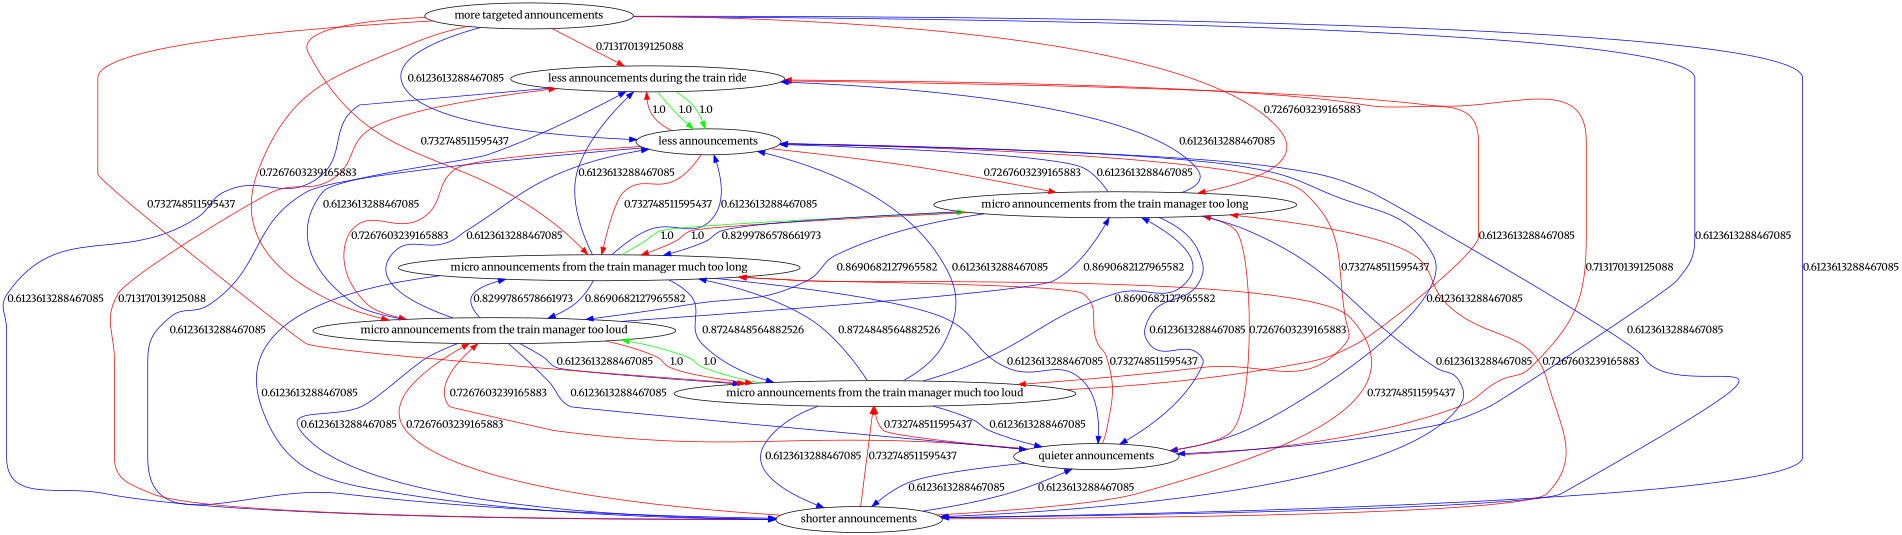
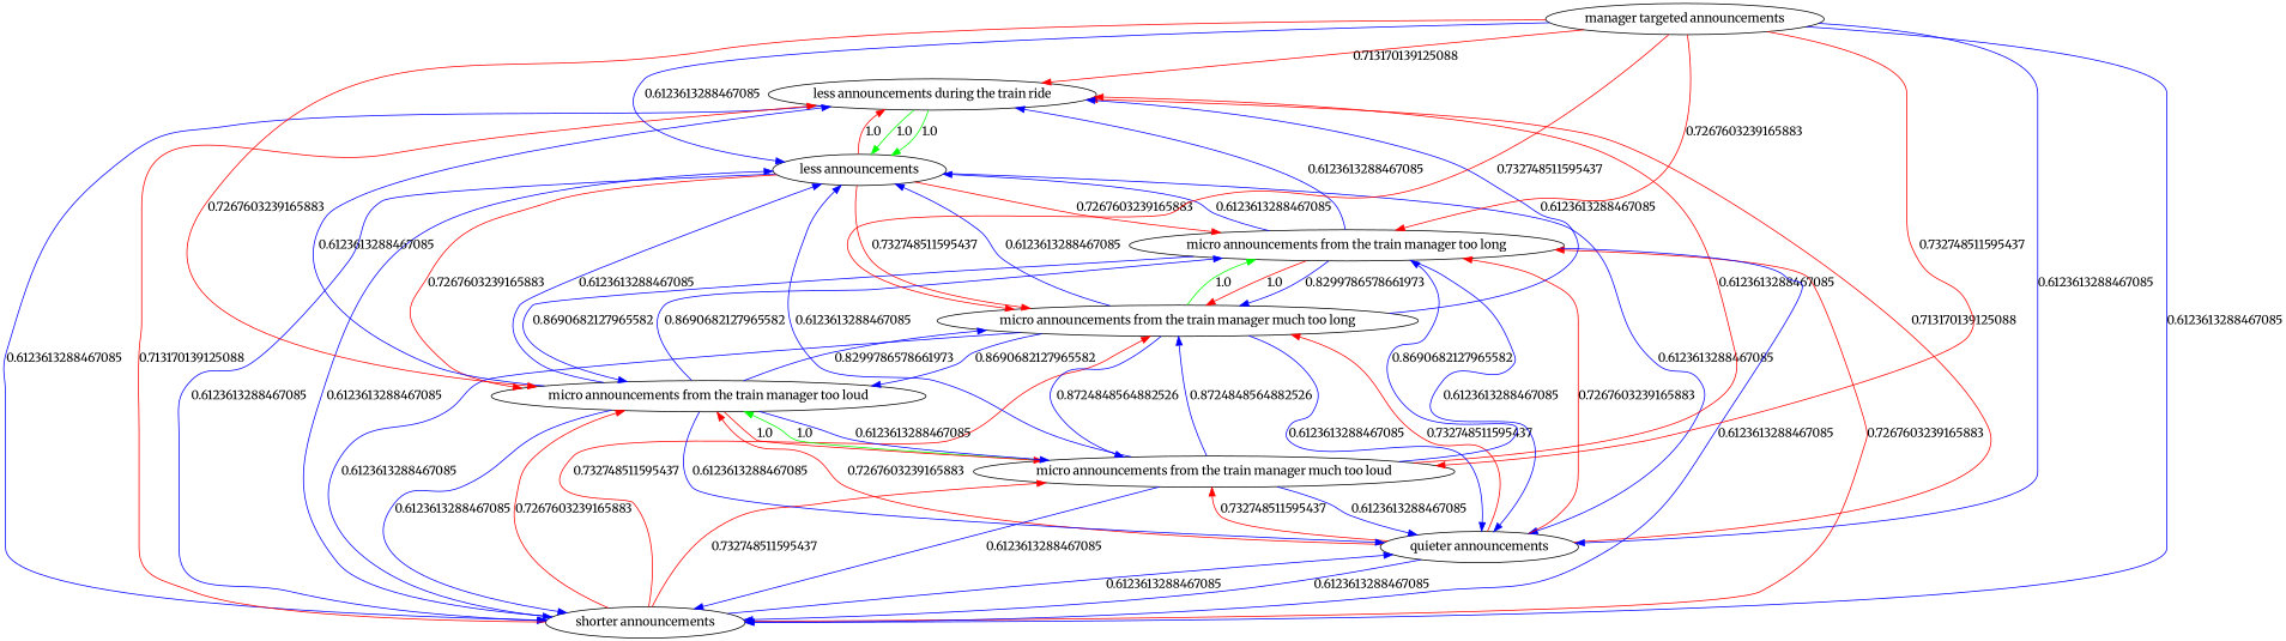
  digraph {
    fontname=Merriweather
    node [fontname=Merriweather]
    edge [color=blue fontname=Merriweather]
    "less announcements during the train ride"
    "less announcements"
    "shorter announcements"
    "quieter announcements"
    "micro announcements from the train manager much too loud"
    "micro announcements from the train manager too loud"
    "micro announcements from the train manager much too long"
    "micro announcements from the train manager too long"
-   "more targeted announcements"
+   "more targeted announcements" [label="manager targeted announcements"]
    "less announcements during the train ride" -> "less announcements" [color=green label=1.0]
    "less announcements during the train ride" -> "less announcements" [color=green label=1.0]
    "less announcements during the train ride" -> "shorter announcements" [label=0.6123613288467085]
    "less announcements" -> "less announcements during the train ride" [color=red label=1.0]
    "less announcements" -> "shorter announcements" [label=0.6123613288467085]
    "less announcements" -> "quieter announcements" [label=0.6123613288467085]
-   "less announcements" -> "micro announcements from the train manager much too loud" [color=red label=0.732748511595437]
    "less announcements" -> "micro announcements from the train manager too loud" [color=red label=0.7267603239165883]
    "less announcements" -> "micro announcements from the train manager much too long" [color=red label=0.732748511595437]
    "less announcements" -> "micro announcements from the train manager too long" [color=red label=0.7267603239165883]
    "shorter announcements" -> "less announcements during the train ride" [color=red label=0.713170139125088]
    "shorter announcements" -> "less announcements" [label=0.6123613288467085]
    "shorter announcements" -> "quieter announcements" [label=0.6123613288467085]
    "shorter announcements" -> "micro announcements from the train manager much too loud" [color=red label=0.732748511595437]
    "shorter announcements" -> "micro announcements from the train manager too loud" [color=red label=0.7267603239165883]
    "shorter announcements" -> "micro announcements from the train manager much too long" [color=red label=0.732748511595437]
    "shorter announcements" -> "micro announcements from the train manager too long" [color=red label=0.7267603239165883]
    "quieter announcements" -> "less announcements during the train ride" [color=red label=0.713170139125088]
    "quieter announcements" -> "shorter announcements" [label=0.6123613288467085]
    "quieter announcements" -> "micro announcements from the train manager much too loud" [color=red label=0.732748511595437]
    "quieter announcements" -> "micro announcements from the train manager too loud" [color=red label=0.7267603239165883]
    "quieter announcements" -> "micro announcements from the train manager much too long" [color=red label=0.732748511595437]
    "quieter announcements" -> "micro announcements from the train manager too long" [color=red label=0.7267603239165883]
    "micro announcements from the train manager much too loud" -> "less announcements during the train ride" [color=red label=0.6123613288467085]
    "micro announcements from the train manager much too loud" -> "less announcements" [label=0.6123613288467085]
    "micro announcements from the train manager much too loud" -> "shorter announcements" [label=0.6123613288467085]
    "micro announcements from the train manager much too loud" -> "quieter announcements" [label=0.6123613288467085]
    "micro announcements from the train manager much too loud" -> "micro announcements from the train manager too loud" [color=green label=1.0]
    "micro announcements from the train manager much too loud" -> "micro announcements from the train manager much too long" [label=0.8724848564882526]
    "micro announcements from the train manager much too loud" -> "micro announcements from the train manager too long" [label=0.8690682127965582]
    "micro announcements from the train manager too loud" -> "less announcements during the train ride" [label=0.6123613288467085]
    "micro announcements from the train manager too loud" -> "less announcements" [label=0.6123613288467085]
    "micro announcements from the train manager too loud" -> "shorter announcements" [label=0.6123613288467085]
    "micro announcements from the train manager too loud" -> "quieter announcements" [label=0.6123613288467085]
    "micro announcements from the train manager too loud" -> "micro announcements from the train manager much too loud" [color=red label=1.0]
    "micro announcements from the train manager too loud" -> "micro announcements from the train manager much too loud" [label=0.6123613288467085]
    "micro announcements from the train manager too loud" -> "micro announcements from the train manager much too long" [label=0.8299786578661973]
    "micro announcements from the train manager too loud" -> "micro announcements from the train manager too long" [label=0.8690682127965582]
    "micro announcements from the train manager much too long" -> "less announcements during the train ride" [label=0.6123613288467085]
    "micro announcements from the train manager much too long" -> "less announcements" [label=0.6123613288467085]
    "micro announcements from the train manager much too long" -> "shorter announcements" [label=0.6123613288467085]
    "micro announcements from the train manager much too long" -> "quieter announcements" [label=0.6123613288467085]
    "micro announcements from the train manager much too long" -> "micro announcements from the train manager much too loud" [label=0.8724848564882526]
    "micro announcements from the train manager much too long" -> "micro announcements from the train manager too loud" [label=0.8690682127965582]
    "micro announcements from the train manager much too long" -> "micro announcements from the train manager too long" [color=green label=1.0]
    "micro announcements from the train manager too long" -> "less announcements during the train ride" [label=0.6123613288467085]
    "micro announcements from the train manager too long" -> "less announcements" [label=0.6123613288467085]
    "micro announcements from the train manager too long" -> "shorter announcements" [label=0.6123613288467085]
    "micro announcements from the train manager too long" -> "quieter announcements" [label=0.6123613288467085]
    "micro announcements from the train manager too long" -> "micro announcements from the train manager too loud" [label=0.8690682127965582]
    "micro announcements from the train manager too long" -> "micro announcements from the train manager much too long" [color=red label=1.0]
    "micro announcements from the train manager too long" -> "micro announcements from the train manager much too long" [label=0.8299786578661973]
    "more targeted announcements" -> "less announcements during the train ride" [color=red label=0.713170139125088]
    "more targeted announcements" -> "less announcements" [label=0.6123613288467085]
    "more targeted announcements" -> "shorter announcements" [label=0.6123613288467085]
    "more targeted announcements" -> "quieter announcements" [label=0.6123613288467085]
    "more targeted announcements" -> "micro announcements from the train manager much too loud" [color=red label=0.732748511595437]
    "more targeted announcements" -> "micro announcements from the train manager too loud" [color=red label=0.7267603239165883]
    "more targeted announcements" -> "micro announcements from the train manager much too long" [color=red label=0.732748511595437]
    "more targeted announcements" -> "micro announcements from the train manager too long" [color=red label=0.7267603239165883]
  }
